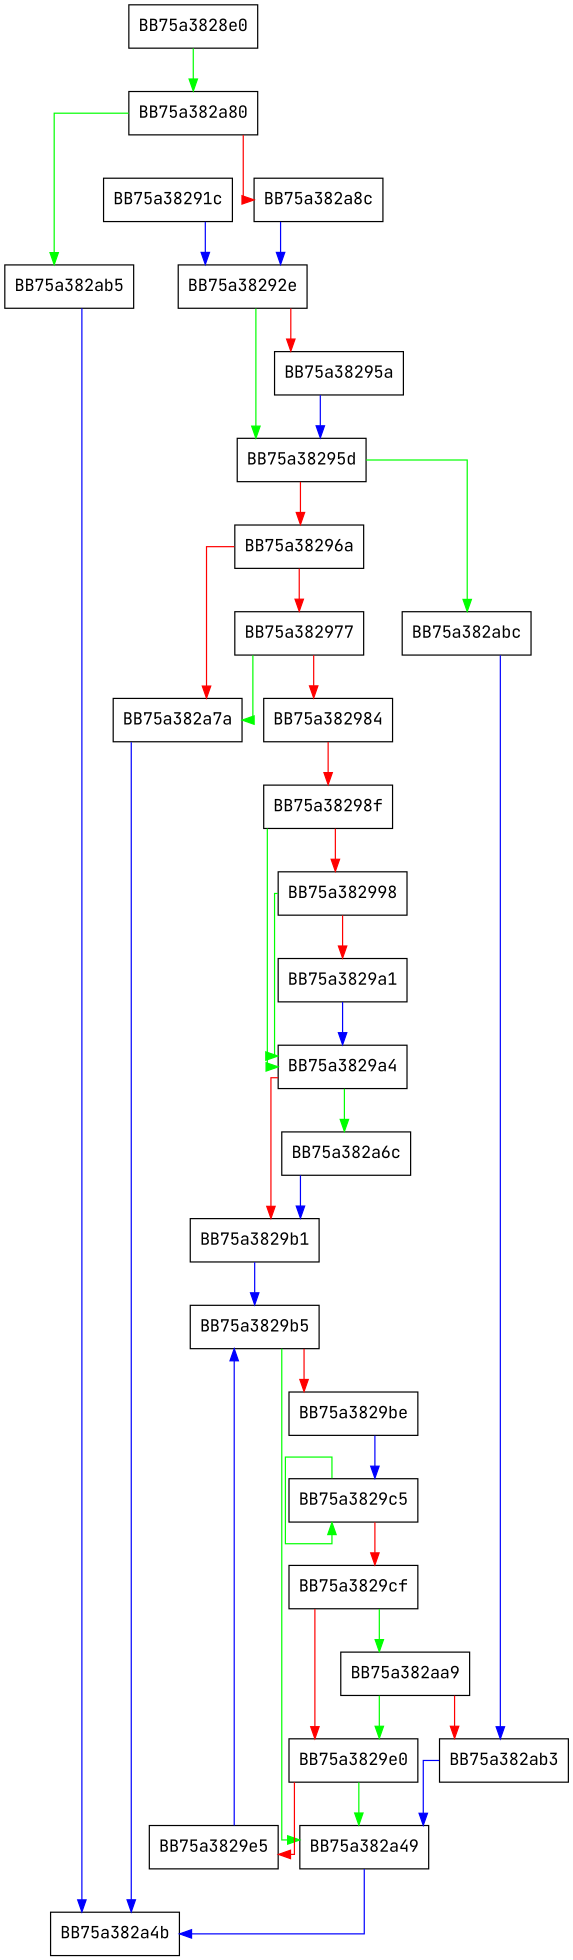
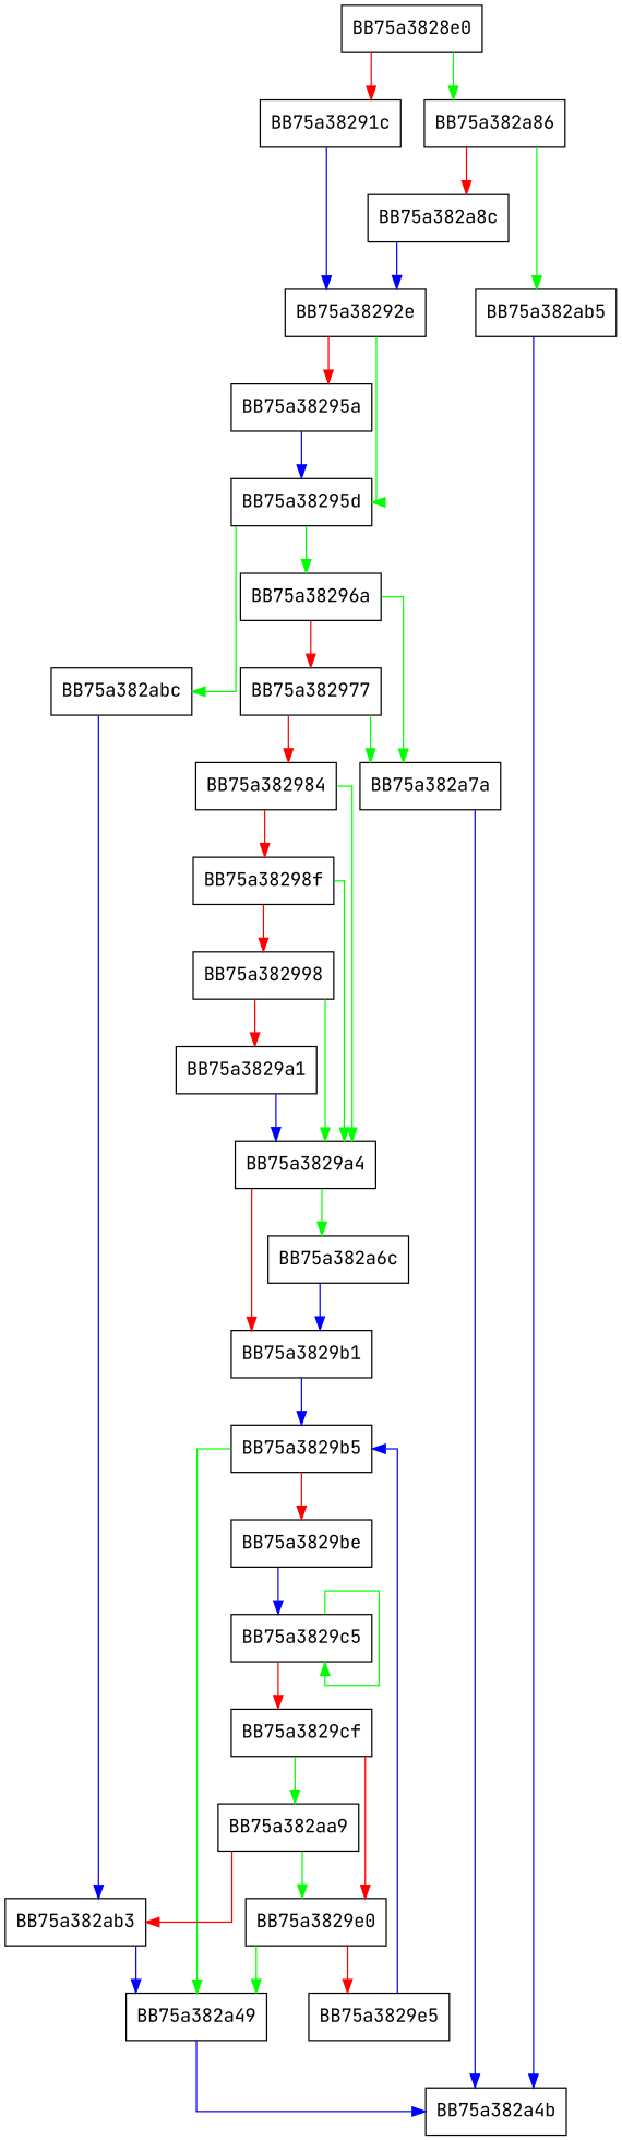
  digraph {
    fontname="JetBrains Mono"
    splines=ortho
    node [fontname="JetBrains Mono" shape=box]
    edge [color=green fontname="JetBrains Mono"]
    BB75a3828e0
-   BB75a382a86 [label=BB75a382a80]
+   BB75a382a86
    BB75a38291c
    BB75a382ab5
    BB75a382a8c
    BB75a38292e
    BB75a382a4b
    BB75a38295d
    BB75a38295a
    BB75a382abc
    BB75a38296a
    BB75a382ab3
    BB75a382a7a
    BB75a382977
    BB75a382a49
    BB75a382984
    BB75a3829a4
    BB75a38298f
    BB75a382a6c
    BB75a3829b1
    BB75a382998
    BB75a3829b5
    BB75a3829a1
    BB75a3829be
    BB75a3829c5
    BB75a3829cf
    BB75a382aa9
    BB75a3829e0
    BB75a3829e5
    BB75a3828e0 -> BB75a382a86
+   BB75a3828e0 -> BB75a38291c [color=red]
    BB75a382a86 -> BB75a382ab5
    BB75a382a86 -> BB75a382a8c [color=red]
    BB75a38291c -> BB75a38292e [color=blue]
    BB75a382ab5 -> BB75a382a4b [color=blue]
    BB75a382a8c -> BB75a38292e [color=blue]
    BB75a38292e -> BB75a38295d
    BB75a38292e -> BB75a38295a [color=red]
    BB75a38295d -> BB75a382abc
-   BB75a38295d -> BB75a38296a [color=red]
+   BB75a38295d -> BB75a38296a
    BB75a38295a -> BB75a38295d [color=blue]
    BB75a382abc -> BB75a382ab3 [color=blue]
-   BB75a38296a -> BB75a382a7a [color=red]
+   BB75a38296a -> BB75a382a7a
    BB75a38296a -> BB75a382977 [color=red]
    BB75a382ab3 -> BB75a382a49 [color=blue]
    BB75a382a7a -> BB75a382a4b [color=blue]
    BB75a382977 -> BB75a382a7a
    BB75a382977 -> BB75a382984 [color=red]
    BB75a382a49 -> BB75a382a4b [color=blue]
+   BB75a382984 -> BB75a3829a4
    BB75a382984 -> BB75a38298f [color=red]
    BB75a3829a4 -> BB75a382a6c
    BB75a3829a4 -> BB75a3829b1 [color=red]
    BB75a38298f -> BB75a3829a4
    BB75a38298f -> BB75a382998 [color=red]
    BB75a382a6c -> BB75a3829b1 [color=blue]
    BB75a3829b1 -> BB75a3829b5 [color=blue]
    BB75a382998 -> BB75a3829a4
    BB75a382998 -> BB75a3829a1 [color=red]
    BB75a3829b5 -> BB75a382a49
    BB75a3829b5 -> BB75a3829be [color=red]
    BB75a3829a1 -> BB75a3829a4 [color=blue]
    BB75a3829be -> BB75a3829c5 [color=blue]
    BB75a3829c5 -> BB75a3829c5
    BB75a3829c5 -> BB75a3829cf [color=red]
    BB75a3829cf -> BB75a382aa9
    BB75a3829cf -> BB75a3829e0 [color=red]
    BB75a382aa9 -> BB75a382ab3 [color=red]
    BB75a382aa9 -> BB75a3829e0
    BB75a3829e0 -> BB75a382a49
    BB75a3829e0 -> BB75a3829e5 [color=red]
    BB75a3829e5 -> BB75a3829b5 [color=blue]
  }
